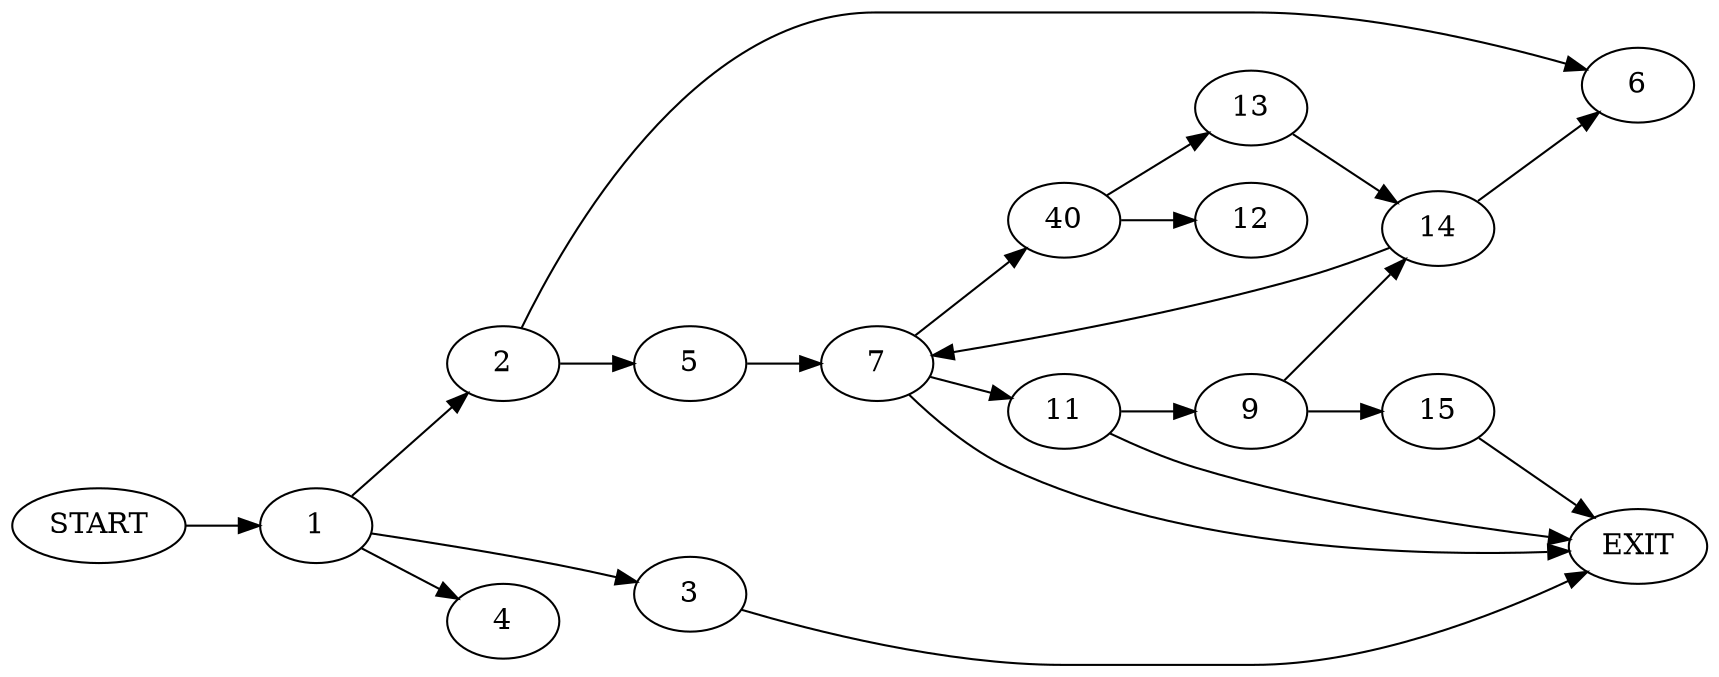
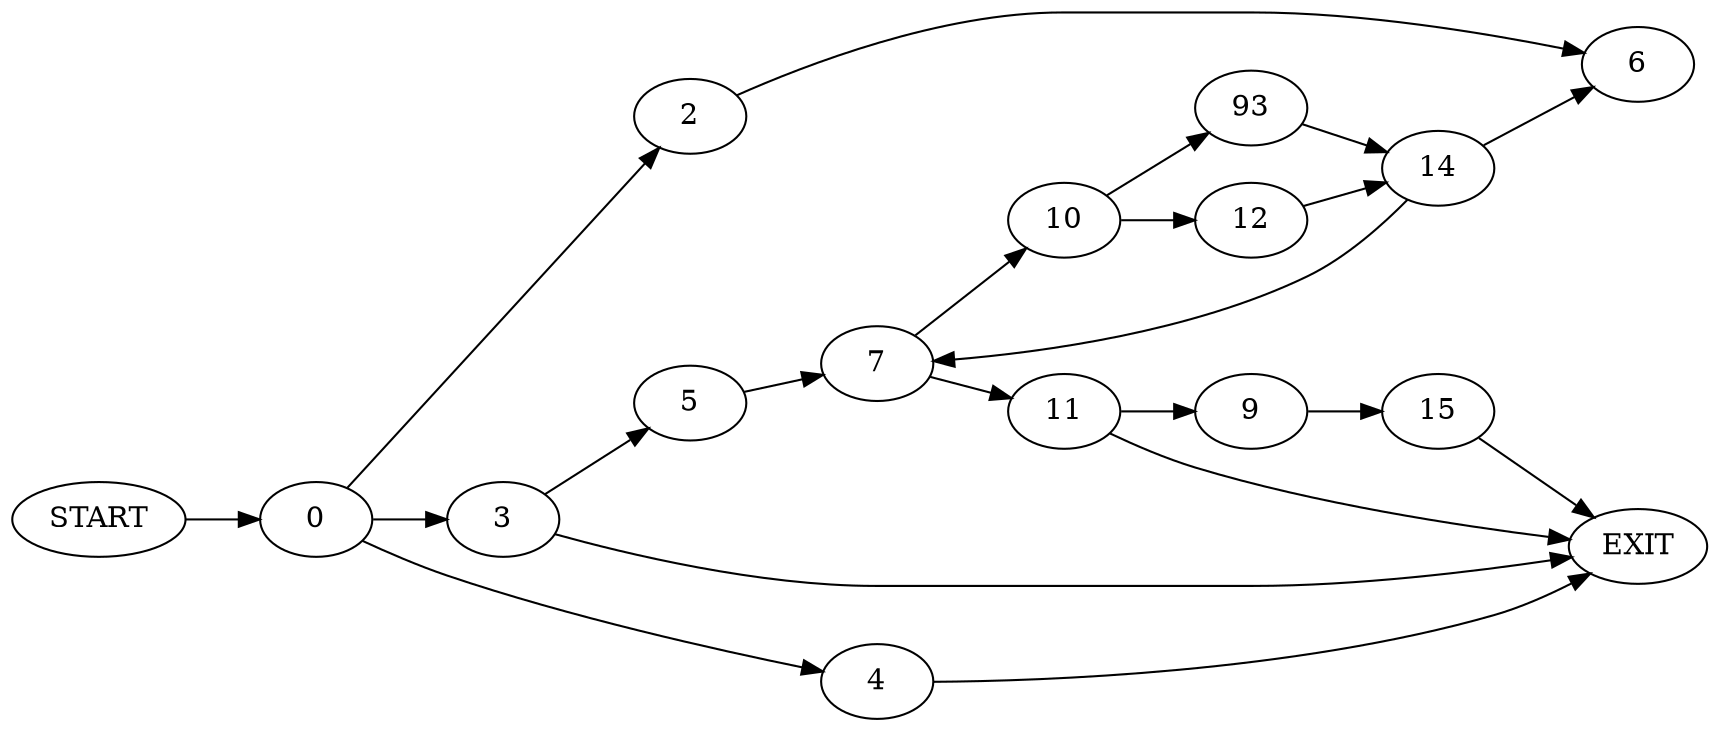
  digraph {
    rankdir=LR
    n1 [label=START]
-   1
+   1 [label=0]
    2
    3
    4
    n6 [label=EXIT]
    5
    6
    7
-   10 [label=40]
+   10
    11
    9
    15
    12
-   13
+   13 [label=93]
    14
    n1 -> 1
    1 -> 2
    1 -> 3
    1 -> 4
-   2 -> 5
+   3 -> 5
    2 -> 6
    3 -> n6
-   7 -> n6
+   4 -> n6
    5 -> 7
    7 -> 10
    7 -> 11
    10 -> 12
    10 -> 13
    11 -> n6
    11 -> 9
    9 -> 15
    15 -> n6
-   9 -> 14
+   12 -> 14
    13 -> 14
    14 -> 6
    14 -> 7
  }
